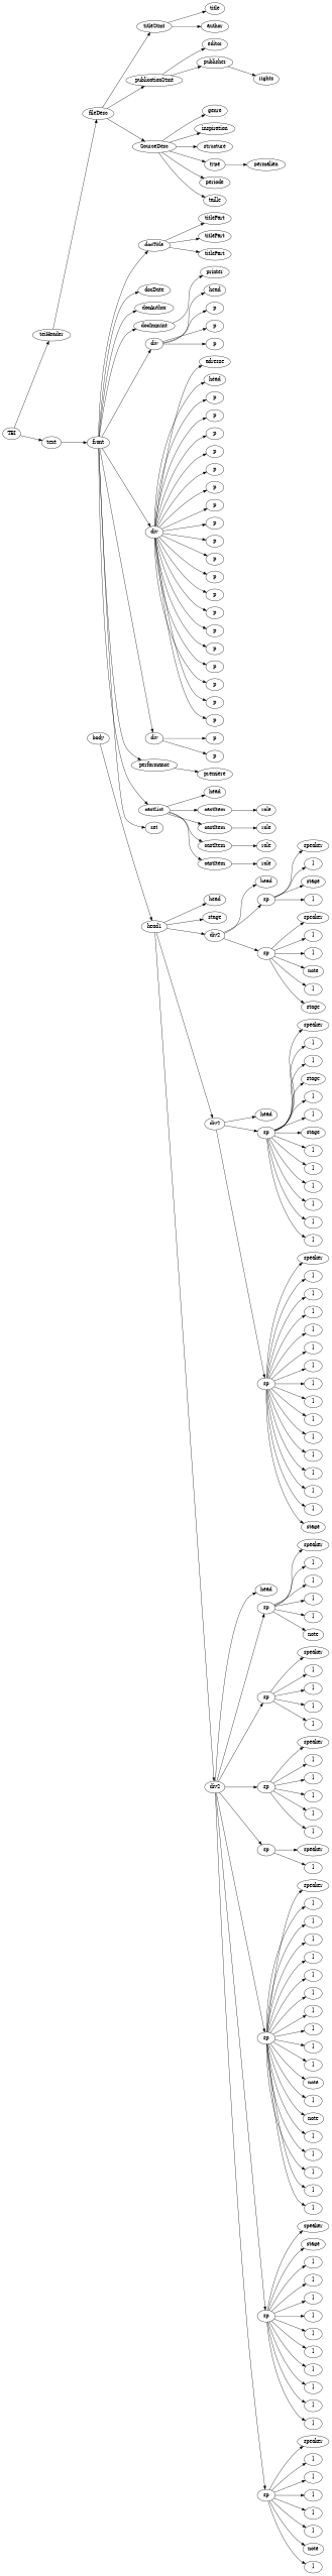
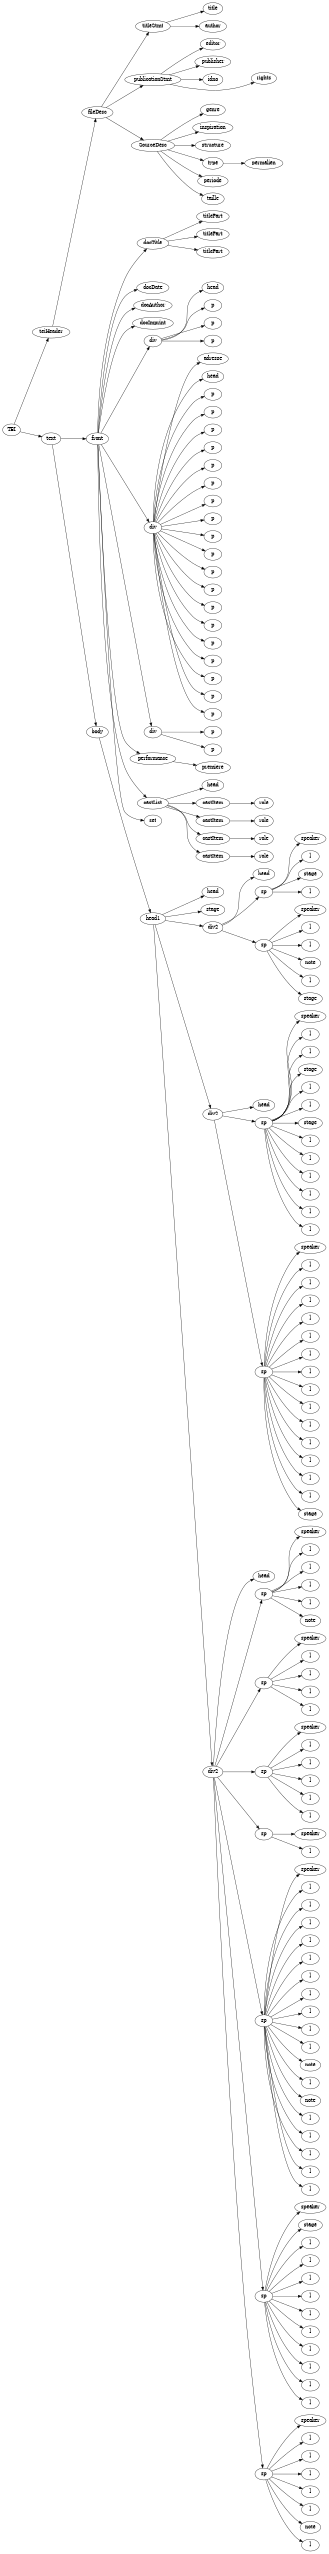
  digraph {
    rankdir=LR
    n1 [label=TEI]
    n2 [label=teiHeader]
    n3 [label=text]
    n4 [label=fileDesc]
    n5 [label=front]
    n6 [label=body]
    n7 [label=titleStmt]
    n8 [label=publicationStmt]
    n9 [label=SourceDesc]
    n10 [label=title]
    n11 [label=author]
    n12 [label=editor]
    n13 [label=publisher]
+   n14 [label=idno]
    n15 [label=rights]
    n16 [label=genre]
    n17 [label=inspiration]
    n18 [label=structure]
    n19 [label=type]
    n20 [label=periode]
    n21 [label=taille]
    n22 [label=permalien]
    n23 [label=docTitle]
    n24 [label=docDate]
    n25 [label=docAuthor]
    n26 [label=docImprint]
    n27 [label=div]
    n28 [label=div]
    n29 [label=div]
    n30 [label=performance]
    n31 [label=castList]
    n32 [label=set]
    n33 [label=head1]
    n34 [label=titlePart]
    n35 [label=titlePart]
    n36 [label=titlePart]
-   n37 [label=printer]
    n38 [label=head]
    n39 [label=p]
    n40 [label=p]
    n41 [label=p]
    n42 [label=adresse]
    n43 [label=head]
    n44 [label=p]
    n45 [label=p]
    n46 [label=p]
    n47 [label=p]
    n48 [label=p]
    n49 [label=p]
    n50 [label=p]
    n51 [label=p]
    n52 [label=p]
    n53 [label=p]
    n54 [label=p]
    n55 [label=p]
    n56 [label=p]
    n57 [label=p]
    n58 [label=p]
    n59 [label=p]
    n60 [label=p]
    n61 [label=p]
    n62 [label=p]
    n63 [label=p]
    n64 [label=p]
    n65 [label=premiere]
    n66 [label=head]
    n67 [label=castItem]
    n68 [label=castItem]
    n69 [label=castItem]
    n70 [label=castItem]
    n71 [label=role]
    n72 [label=role]
    n73 [label=role]
    n74 [label=role]
    n75 [label=head]
    n76 [label=stage]
    n77 [label=div2]
    n78 [label=div2]
    n79 [label=div2]
    n80 [label=head]
    n81 [label=sp]
    n82 [label=sp]
    n83 [label=head]
    n84 [label=sp]
    n85 [label=sp]
    n86 [label=head]
    n87 [label=sp]
    n88 [label=sp]
    n89 [label=sp]
    n90 [label=sp]
    n91 [label=sp]
    n92 [label=sp]
    n93 [label=sp]
    n94 [label=speaker]
    n95 [label=l]
    n96 [label=stage]
    n97 [label=l]
    n98 [label=speaker]
    n99 [label=l]
    n100 [label=l]
    n101 [label=note]
    n102 [label=l]
    n103 [label=stage]
    n104 [label=speaker]
    n105 [label=l]
    n106 [label=l]
    n107 [label=stage]
    n108 [label=l]
    n109 [label=l]
    n110 [label=stage]
    n111 [label=l]
    n112 [label=l]
    n113 [label=l]
    n114 [label=l]
    n115 [label=l]
    n116 [label=l]
    n117 [label=speaker]
    n118 [label=l]
    n119 [label=l]
    n120 [label=l]
    n121 [label=l]
    n122 [label=l]
    n123 [label=l]
    n124 [label=l]
    n125 [label=l]
    n126 [label=l]
    n127 [label=l]
    n128 [label=l]
    n129 [label=l]
    n130 [label=l]
    n131 [label=l]
    n132 [label=stage]
    n133 [label=speaker]
    n134 [label=l]
    n135 [label=l]
    n136 [label=l]
    n137 [label=l]
    n138 [label=note]
    n139 [label=speaker]
    n140 [label=l]
    n141 [label=l]
    n142 [label=l]
    n143 [label=l]
    n144 [label=speaker]
    n145 [label=l]
    n146 [label=l]
    n147 [label=l]
    n148 [label=l]
    n149 [label=l]
    n150 [label=speaker]
    n151 [label=l]
    n152 [label=speaker]
    n153 [label=l]
    n154 [label=l]
    n155 [label=l]
    n156 [label=l]
    n157 [label=l]
    n158 [label=l]
    n159 [label=l]
    n160 [label=l]
    n161 [label=l]
    n162 [label=l]
    n163 [label=note]
    n164 [label=l]
    n165 [label=note]
    n166 [label=l]
    n167 [label=l]
    n168 [label=l]
    n169 [label=l]
    n170 [label=l]
    n171 [label=speaker]
    n172 [label=stage]
    n173 [label=l]
    n174 [label=l]
    n175 [label=l]
    n176 [label=l]
    n177 [label=l]
    n178 [label=l]
    n179 [label=l]
    n180 [label=l]
    n181 [label=l]
    n182 [label=l]
    n183 [label=speaker]
    n184 [label=l]
    n185 [label=l]
    n186 [label=l]
    n187 [label=l]
    n188 [label=l]
    n189 [label=note]
    n190 [label=l]
    n1 -> n2
    n1 -> n3
    n2 -> n4
    n3 -> n5
+   n3 -> n6
    n4 -> n7
    n4 -> n8
    n4 -> n9
    n5 -> n23
    n5 -> n24
    n5 -> n25
    n5 -> n26
    n5 -> n27
    n5 -> n28
    n5 -> n29
    n5 -> n30
    n5 -> n31
    n5 -> n32
    n6 -> n33
    n7 -> n10
    n7 -> n11
    n8 -> n12
    n8 -> n13
-   n13 -> n15
+   n8 -> n14
+   n8 -> n15
    n9 -> n16
    n9 -> n17
    n9 -> n18
    n9 -> n19
    n9 -> n20
    n9 -> n21
    n19 -> n22
    n23 -> n34
    n23 -> n35
    n23 -> n36
-   n26 -> n37
    n27 -> n38
    n27 -> n39
    n27 -> n40
    n27 -> n41
    n28 -> n42
    n28 -> n43
    n28 -> n44
    n28 -> n45
    n28 -> n46
    n28 -> n47
    n28 -> n48
    n28 -> n49
    n28 -> n50
    n28 -> n51
    n28 -> n52
    n28 -> n53
    n28 -> n54
    n28 -> n55
    n28 -> n56
    n28 -> n57
    n28 -> n58
    n28 -> n59
    n28 -> n60
    n28 -> n61
    n28 -> n62
    n29 -> n63
    n29 -> n64
    n30 -> n65
    n31 -> n66
    n31 -> n67
    n31 -> n68
    n31 -> n69
    n31 -> n70
    n33 -> n75
    n33 -> n76
    n33 -> n77
    n33 -> n78
    n33 -> n79
    n67 -> n71
    n68 -> n72
    n69 -> n73
    n70 -> n74
    n77 -> n80
    n77 -> n81
    n77 -> n82
    n78 -> n83
    n78 -> n84
    n78 -> n85
    n79 -> n86
    n79 -> n87
    n79 -> n88
    n79 -> n89
    n79 -> n90
    n79 -> n91
    n79 -> n92
    n79 -> n93
    n81 -> n94
    n81 -> n95
    n81 -> n96
    n81 -> n97
    n82 -> n98
    n82 -> n99
    n82 -> n100
    n82 -> n101
    n82 -> n102
    n82 -> n103
    n84 -> n104
    n84 -> n105
    n84 -> n106
    n84 -> n107
    n84 -> n108
    n84 -> n109
    n84 -> n110
    n84 -> n111
    n84 -> n112
    n84 -> n113
    n84 -> n114
    n84 -> n115
    n84 -> n116
    n85 -> n117
    n85 -> n118
    n85 -> n119
    n85 -> n120
    n85 -> n121
    n85 -> n122
    n85 -> n123
    n85 -> n124
    n85 -> n125
    n85 -> n126
    n85 -> n127
    n85 -> n128
    n85 -> n129
    n85 -> n130
    n85 -> n131
    n85 -> n132
    n87 -> n133
    n87 -> n134
    n87 -> n135
    n87 -> n136
    n87 -> n137
    n87 -> n138
    n88 -> n139
    n88 -> n140
    n88 -> n141
    n88 -> n142
    n88 -> n143
    n89 -> n144
    n89 -> n145
    n89 -> n146
    n89 -> n147
    n89 -> n148
    n89 -> n149
    n90 -> n150
    n90 -> n151
    n91 -> n152
    n91 -> n153
    n91 -> n154
    n91 -> n155
    n91 -> n156
    n91 -> n157
    n91 -> n158
    n91 -> n159
    n91 -> n160
    n91 -> n161
    n91 -> n162
    n91 -> n163
    n91 -> n164
    n91 -> n165
    n91 -> n166
    n91 -> n167
    n91 -> n168
    n91 -> n169
    n91 -> n170
    n92 -> n171
    n92 -> n172
    n92 -> n173
    n92 -> n174
    n92 -> n175
    n92 -> n176
    n92 -> n177
    n92 -> n178
    n92 -> n179
    n92 -> n180
    n92 -> n181
    n92 -> n182
    n93 -> n183
    n93 -> n184
    n93 -> n185
    n93 -> n186
    n93 -> n187
    n93 -> n188
    n93 -> n189
    n93 -> n190
  }
